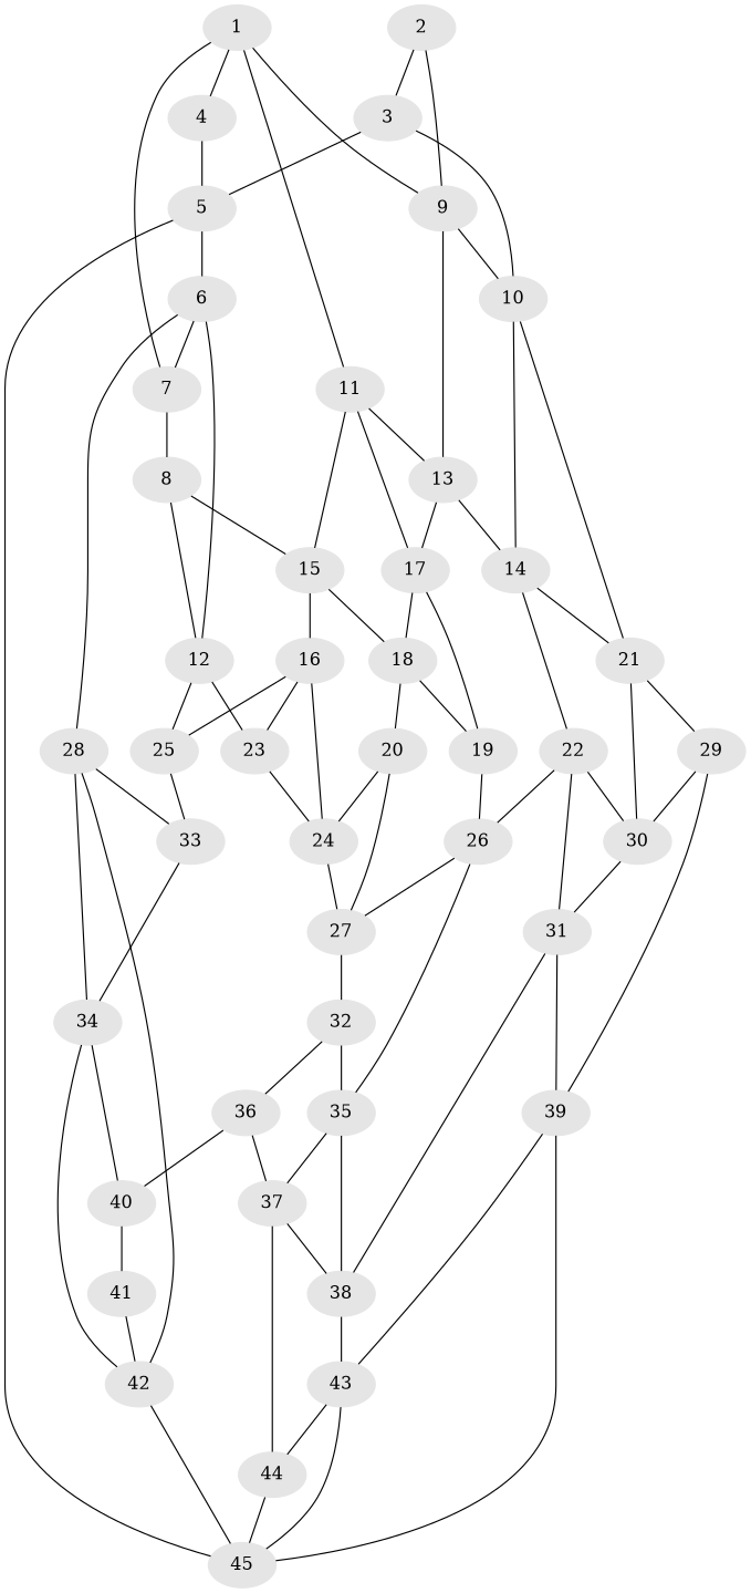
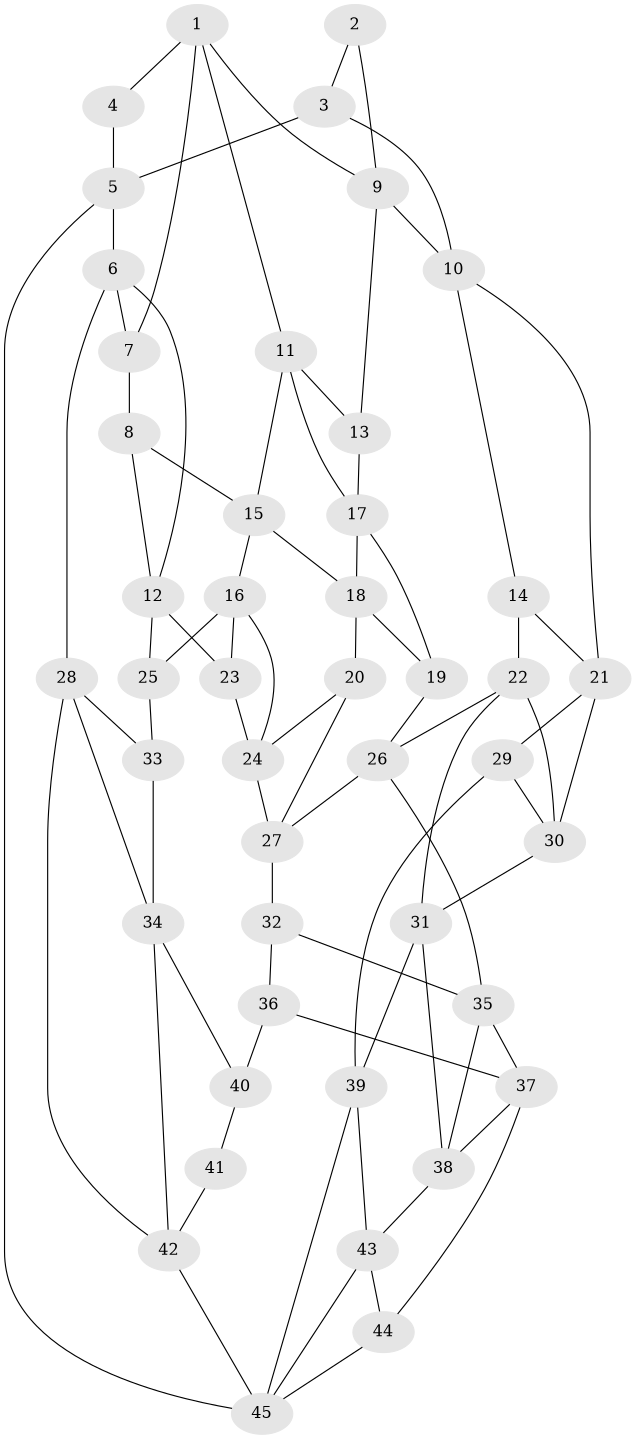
  graph {
    node [color=gray90 style=filled]
    edge [weight=1.0]
    1
    4
    7
    9
    11
    5
    8
    10
    13
    15
    17
    2
    3
    6
    45
    14
    21
    12
    28
    23
    25
    33
    34
    42
    16
    18
    22
    29
    30
    19
    24
    26
    31
    20
    27
    35
    32
    39
    38
    37
    36
    40
    43
    41
    44
    1 -- 4
    1 -- 7
    1 -- 9
    1 -- 11
    4 -- 5 [weight=2.0]
    7 -- 8
    9 -- 10
    9 -- 13
    11 -- 13
    11 -- 15
    11 -- 17
    5 -- 6
    5 -- 45 [weight=2.0]
    8 -- 15
    8 -- 12
    10 -- 14
    10 -- 21
    13 -- 17
-   13 -- 14
    15 -- 16
    15 -- 18
    17 -- 18
    17 -- 19
    2 -- 9
    2 -- 3
    3 -- 5
    3 -- 10
    6 -- 7
    6 -- 12
    6 -- 28
    14 -- 21
    14 -- 22
    21 -- 29
    21 -- 30
    12 -- 23
    12 -- 25
    28 -- 33
    28 -- 34
    28 -- 42
    23 -- 24
    25 -- 33 [weight=2.0]
    33 -- 34
    34 -- 42
    34 -- 40
    42 -- 45
    16 -- 23
    16 -- 25
    16 -- 24
    18 -- 19
    18 -- 20
    22 -- 30
    22 -- 26
    22 -- 31
    29 -- 30
    29 -- 39
    30 -- 31
    19 -- 26
    24 -- 27
    26 -- 27
    26 -- 35
    31 -- 39
    31 -- 38
    20 -- 24
    20 -- 27
    27 -- 32
    35 -- 38
    35 -- 37
    32 -- 35
    32 -- 36
    39 -- 45
    39 -- 43
    38 -- 43
    37 -- 38
    37 -- 44
    36 -- 37
    36 -- 40 [weight=2.0]
    40 -- 41
    43 -- 45
    43 -- 44
    41 -- 42
    44 -- 45
  }
